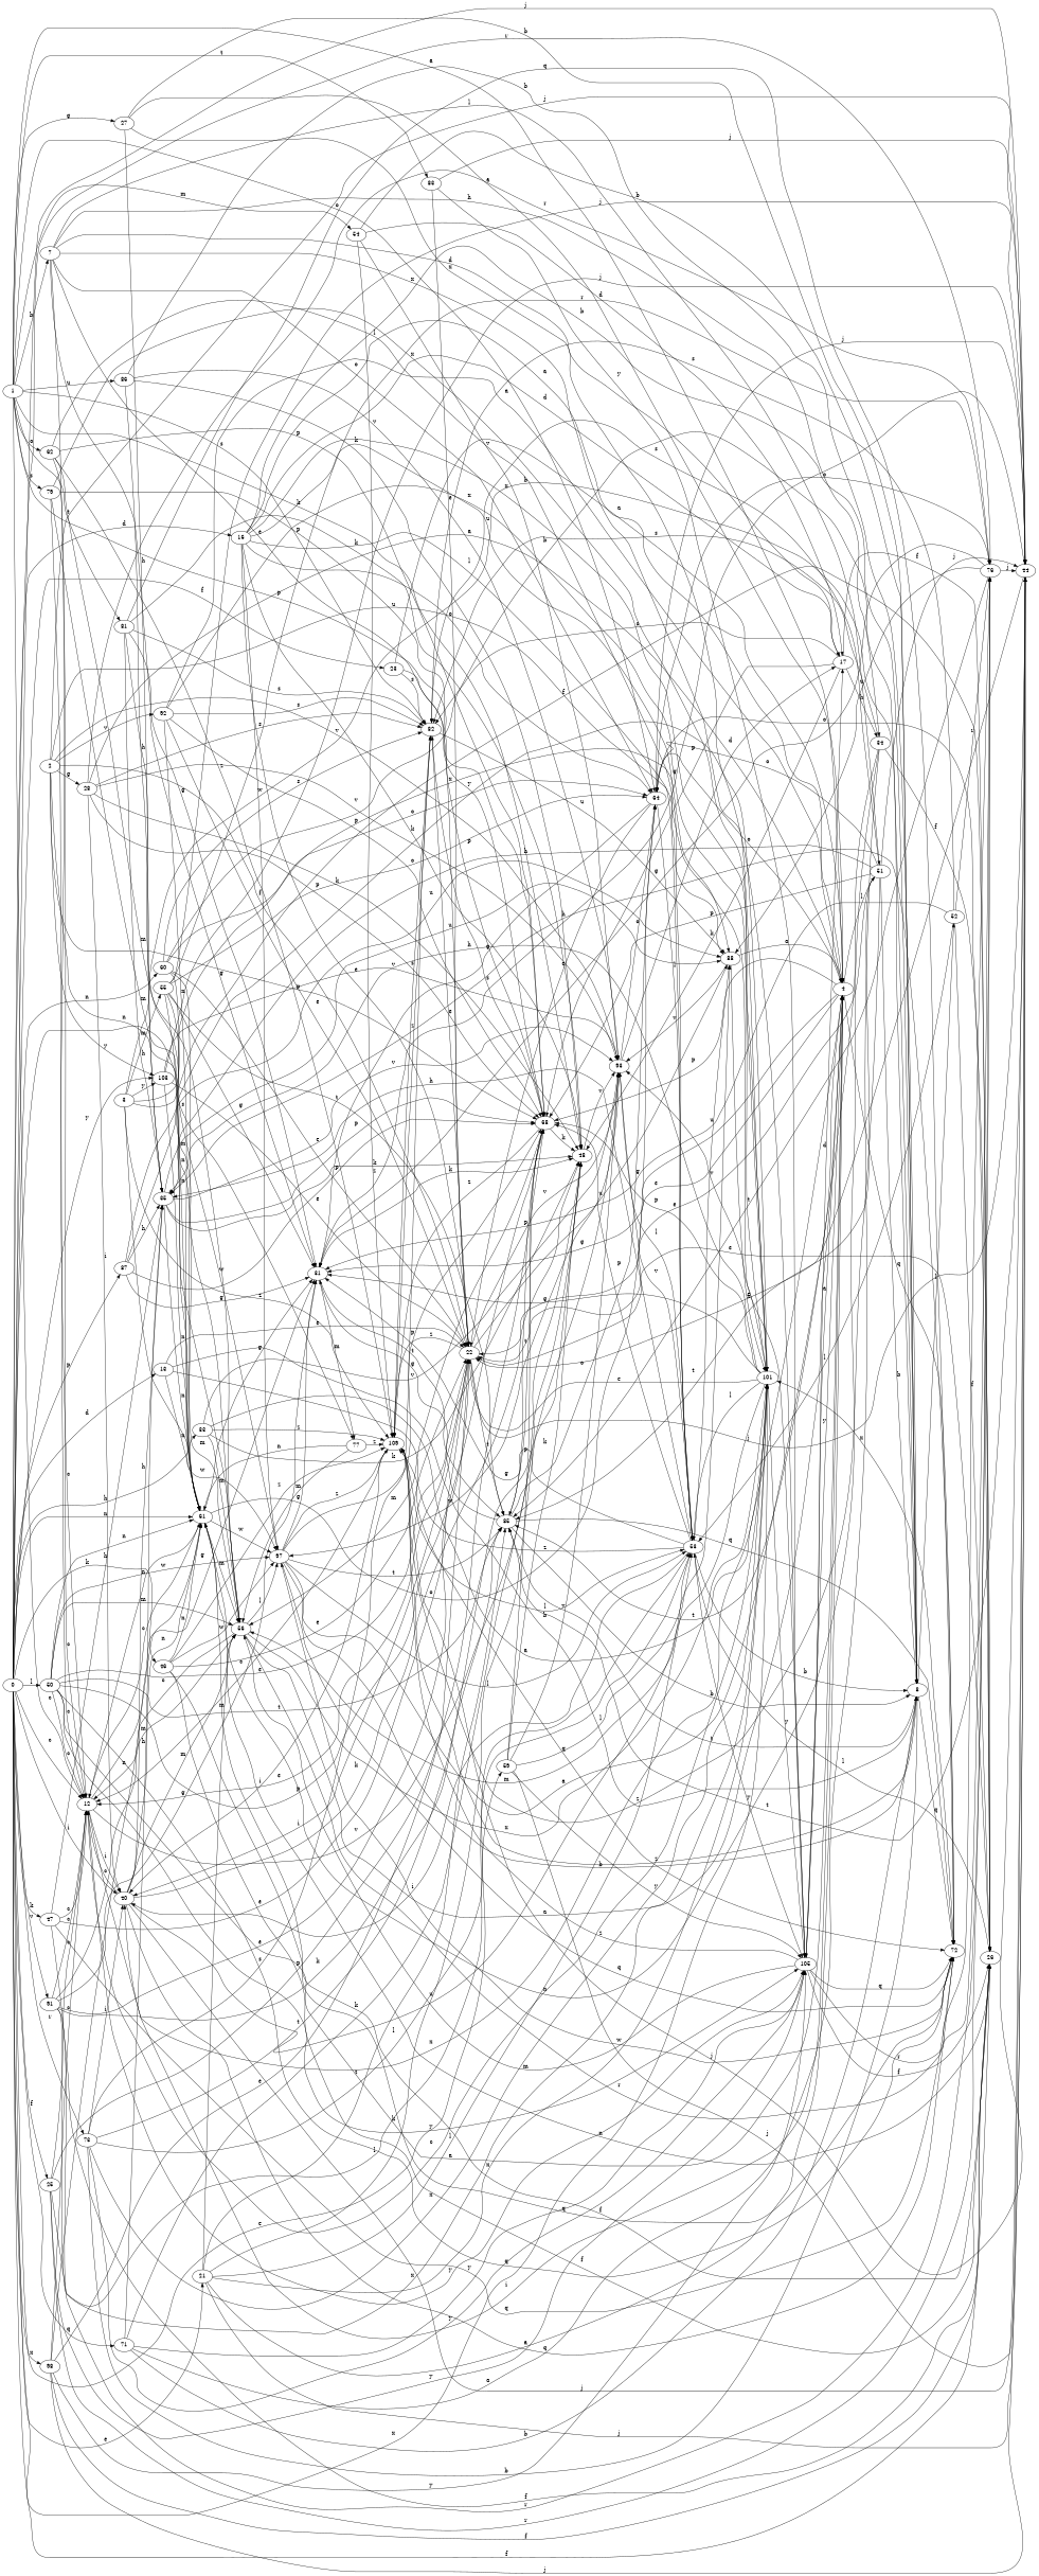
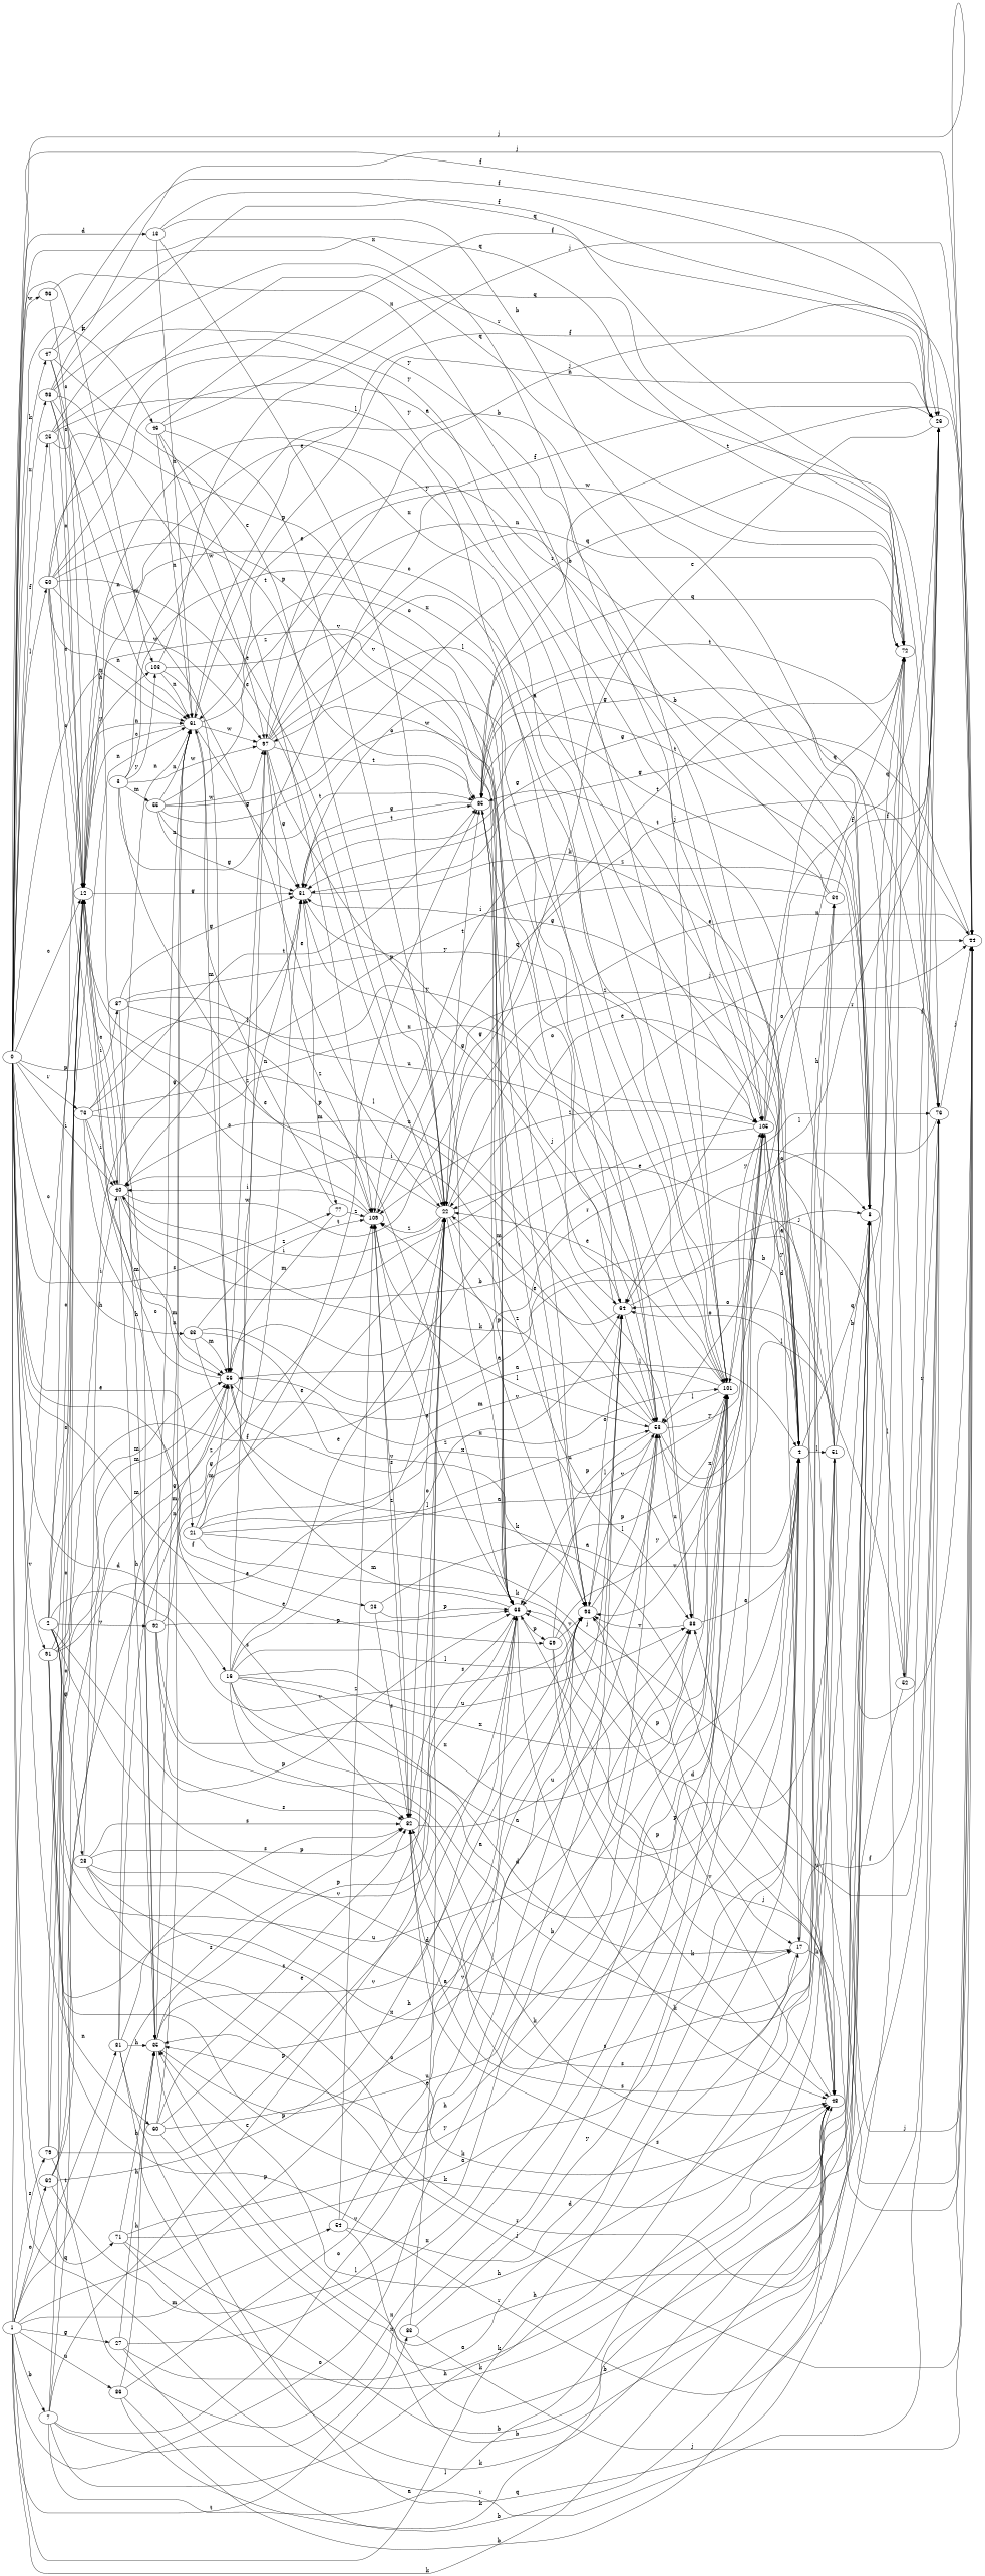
  strict digraph {
    rankdir=LR
    0
    12
    13
    16
    n5 [label=59]
    21
    23
    25
    26
    33
    40
    44
    46
    47
    50
    60
    61
    n18 [label=87]
    71
    73
    76
    77
    91
+   96
    98
    101
    103
    93
    31
    105
    22
    8
    72
    4
    48
    64
    17
    88
    97
    53
    68
    85
    56
    n44 [label=82]
    109
    35
    1
    7
    27
    54
    62
    79
    81
    83
    86
    51
    34
    2
    28
    92
    3
    55
    52
    0 -> 12 [label=c]
    0 -> 13 [label=d]
    0 -> 16 [label=d]
    0 -> n5 [label=e]
    0 -> 21 [label=e]
    0 -> 23 [label=f]
    0 -> 25 [label=f]
    0 -> 26 [label=f]
    0 -> 33 [label=h]
    0 -> 40 [label=i]
    0 -> 44 [label=j]
    0 -> 46 [label=k]
    0 -> 47 [label=k]
    0 -> 50 [label=l]
    0 -> 60 [label=n]
    0 -> 61 [label=n]
    0 -> n18 [label=p]
    0 -> 71 [label=q]
    0 -> 73 [label=r]
    0 -> 76 [label=r]
    0 -> 77 [label=s]
    0 -> 91 [label=v]
+   0 -> 96 [label=w]
    0 -> 98 [label=x]
    0 -> 101 [label=x]
    0 -> 103 [label=y]
    12 -> 40 [label=i]
    12 -> 61 [label=n]
    12 -> 101 [label=x]
    12 -> 93 [label=v]
    12 -> 31 [label=g]
    12 -> 105 [label=y]
    13 -> 61 [label=n]
    13 -> 22 [label=e]
    13 -> 8 [label=b]
    13 -> 72 [label=q]
    16 -> 101 [label=x]
    16 -> 22 [label=e]
    16 -> 8 [label=b]
    16 -> 4 [label=a]
    16 -> 48 [label=k]
    16 -> 64 [label=o]
    16 -> 17 [label=d]
    16 -> 88 [label=u]
    16 -> 97 [label=w]
    16 -> 53 [label=l]
    n5 -> 44 [label=j]
    n5 -> 93 [label=v]
    n5 -> 105 [label=y]
    n5 -> 48 [label=k]
    n5 -> 53 [label=l]
-   n5 -> 68 [label=p]
+   68 -> n5 [label=p]
    21 -> 44 [label=j]
    21 -> 101 [label=x]
    21 -> 4 [label=a]
    21 -> 48 [label=k]
    21 -> 53 [label=l]
    21 -> 85 [label=t]
    21 -> 56 [label=m]
    23 -> 4 [label=a]
    23 -> 68 [label=p]
    23 -> n44 [label=s]
    25 -> 12 [label=c]
    25 -> 76 [label=r]
    25 -> 105 [label=y]
    25 -> 53 [label=l]
    25 -> 68 [label=p]
    26 -> 61 [label=n]
    26 -> 22 [label=e]
    26 -> 64 [label=o]
    26 -> 53 [label=l]
    33 -> 93 [label=v]
    33 -> 4 [label=a]
    33 -> 48 [label=k]
    33 -> 56 [label=m]
    33 -> 109 [label=z]
    40 -> 12 [label=c]
    40 -> 44 [label=j]
    40 -> 61 [label=n]
    40 -> 72 [label=q]
    40 -> 48 [label=k]
    40 -> 88 [label=u]
    40 -> 56 [label=m]
    40 -> 35 [label=h]
    44 -> 31 [label=g]
    44 -> 22 [label=e]
    44 -> 85 [label=t]
    46 -> 26 [label=f]
    46 -> 61 [label=n]
    46 -> 22 [label=e]
    46 -> 72 [label=q]
    46 -> 97 [label=w]
    46 -> 109 [label=z]
    47 -> 12 [label=c]
    47 -> 26 [label=f]
    47 -> 22 [label=e]
    47 -> 72 [label=q]
    47 -> 35 [label=h]
    50 -> 12 [label=c]
    50 -> 61 [label=n]
    50 -> 105 [label=y]
    50 -> 22 [label=e]
    50 -> 72 [label=q]
    50 -> 4 [label=a]
    50 -> 97 [label=w]
    50 -> 68 [label=p]
    50 -> 85 [label=t]
    50 -> 56 [label=m]
    60 -> 61 [label=n]
    60 -> 22 [label=e]
    60 -> 8 [label=b]
    60 -> 64 [label=o]
-   60 -> 56 [label=m]
+   98 -> 56 [label=m]
    60 -> n44 [label=s]
    61 -> 12 [label=c]
    61 -> 26 [label=f]
    61 -> 31 [label=g]
    61 -> 64 [label=o]
    61 -> 97 [label=w]
    61 -> 56 [label=m]
    n18 -> 31 [label=g]
    n18 -> 105 [label=y]
    n18 -> 88 [label=u]
    n18 -> 68 [label=p]
    n18 -> 35 [label=h]
    71 -> 105 [label=y]
    71 -> 8 [label=b]
    71 -> 4 [label=a]
    71 -> 48 [label=k]
    71 -> 35 [label=h]
    73 -> 40 [label=i]
    73 -> 101 [label=x]
    73 -> 105 [label=y]
    73 -> 8 [label=b]
    73 -> 53 [label=l]
    73 -> 85 [label=t]
    73 -> n44 [label=s]
    76 -> 44 [label=j]
    76 -> 31 [label=g]
    76 -> 64 [label=o]
    76 -> 88 [label=u]
    76 -> 85 [label=t]
    77 -> 61 [label=n]
    77 -> 56 [label=m]
    77 -> 109 [label=z]
    91 -> 12 [label=c]
    91 -> 76 [label=r]
    91 -> 101 [label=x]
    91 -> 31 [label=g]
    91 -> 22 [label=e]
    91 -> 48 [label=k]
    91 -> 56 [label=m]
+   96 -> 12 [label=c]
+   96 -> 101 [label=x]
    98 -> 12 [label=c]
    98 -> 26 [label=f]
    98 -> 44 [label=j]
    98 -> 61 [label=n]
    98 -> 105 [label=y]
    98 -> 22 [label=e]
    101 -> 12 [label=c]
    101 -> 31 [label=g]
    101 -> 105 [label=y]
    101 -> 22 [label=e]
    101 -> 53 [label=l]
    101 -> 68 [label=p]
    101 -> 56 [label=m]
    101 -> 35 [label=h]
    103 -> 44 [label=j]
    103 -> 61 [label=n]
    103 -> 93 [label=v]
    103 -> 22 [label=e]
    93 -> 64 [label=o]
    93 -> 17 [label=d]
    93 -> 97 [label=w]
    93 -> 53 [label=l]
    31 -> 77 [label=m]
    31 -> 48 [label=k]
    31 -> 85 [label=t]
    105 -> 26 [label=f]
    105 -> 76 [label=r]
    105 -> 93 [label=v]
    105 -> 72 [label=q]
    105 -> 4 [label=a]
    105 -> 17 [label=d]
    105 -> 56 [label=m]
    105 -> 109 [label=z]
    22 -> 12 [label=e]
    22 -> 40 [label=i]
    22 -> 44 [label=j]
    22 -> 93 [label=v]
    22 -> 88 [label=u]
    22 -> 85 [label=t]
    22 -> 109 [label=z]
    8 -> 72 [label=q]
    8 -> 85 [label=t]
    8 -> 109 [label=z]
    8 -> 52 [label=l]
    72 -> 101 [label=x]
    72 -> 97 [label=w]
    72 -> 35 [label=h]
    4 -> 31 [label=g]
    4 -> 105 [label=y]
    4 -> 22 [label=e]
    4 -> 72 [label=q]
    4 -> 64 [label=o]
    4 -> 68 [label=p]
    4 -> 51 [label=l]
    48 -> 93 [label=v]
    64 -> 44 [label=j]
    64 -> 31 [label=g]
    64 -> 22 [label=e]
    64 -> 53 [label=l]
    17 -> 26 [label=f]
    17 -> 48 [label=k]
    17 -> 68 [label=p]
    17 -> n44 [label=s]
    17 -> 34 [label=h]
    88 -> 101 [label=x]
    88 -> 93 [label=v]
    88 -> 4 [label=a]
    97 -> 31 [label=g]
    97 -> 8 [label=b]
    97 -> 72 [label=q]
    97 -> 4 [label=a]
    97 -> 53 [label=l]
    97 -> 68 [label=p]
    97 -> 85 [label=t]
    97 -> 109 [label=z]
    53 -> 40 [label=i]
    53 -> 93 [label=v]
    53 -> 31 [label=g]
    53 -> 105 [label=y]
    53 -> 8 [label=b]
    53 -> 88 [label=u]
    53 -> 68 [label=p]
    53 -> 109 [label=z]
    53 -> 35 [label=h]
    68 -> 48 [label=k]
    68 -> 85 [label=t]
    68 -> 56 [label=m]
    68 -> n44 [label=s]
    68 -> 109 [label=z]
    85 -> 31 [label=g]
    85 -> 8 [label=b]
    85 -> 72 [label=q]
    85 -> 64 [label=o]
    85 -> 68 [label=p]
    56 -> 12 [label=c]
    56 -> 76 [label=r]
    56 -> 101 [label=x]
    56 -> 4 [label=a]
    56 -> 97 [label=l]
    n44 -> 22 [label=e]
    n44 -> 88 [label=u]
    n44 -> 109 [label=z]
    109 -> 12 [label=c]
    109 -> 40 [label=i]
    109 -> 44 [label=j]
    109 -> 53 [label=l]
    109 -> n44 [label=s]
    35 -> 61 [label=n]
    35 -> 93 [label=v]
    35 -> 48 [label=k]
    35 -> 88 [label=u]
    35 -> 68 [label=p]
    1 -> 12 [label=c]
    1 -> 4 [label=a]
    1 -> 48 [label=k]
    1 -> 64 [label=o]
    1 -> 68 [label=p]
    1 -> n44 [label=s]
    1 -> 7 [label=b]
    1 -> 27 [label=g]
    1 -> 54 [label=m]
    1 -> 62 [label=o]
    1 -> 79 [label=s]
    1 -> 81 [label=t]
    1 -> 83 [label=t]
    1 -> 86 [label=u]
    7 -> 12 [label=c]
    7 -> 101 [label=x]
    7 -> 31 [label=g]
    7 -> 22 [label=e]
    7 -> 64 [label=o]
    7 -> 51 [label=l]
    7 -> 34 [label=h]
    27 -> 101 [label=x]
    27 -> 8 [label=b]
    27 -> 4 [label=a]
    27 -> 35 [label=h]
    54 -> 93 [label=v]
    54 -> 8 [label=b]
    54 -> 17 [label=d]
    54 -> 109 [label=z]
    62 -> 12 [label=c]
    62 -> 53 [label=l]
    62 -> 68 [label=p]
    62 -> 56 [label=m]
    62 -> 109 [label=z]
    79 -> 12 [label=c]
    79 -> 101 [label=x]
    79 -> 68 [label=p]
    79 -> 56 [label=m]
    81 -> 31 [label=g]
    81 -> 72 [label=q]
    81 -> 48 [label=k]
    81 -> 56 [label=m]
    81 -> n44 [label=s]
    81 -> 35 [label=h]
    83 -> 44 [label=j]
    83 -> 105 [label=y]
    83 -> 22 [label=e]
    86 -> 93 [label=v]
    86 -> 8 [label=b]
    86 -> 48 [label=k]
    86 -> 35 [label=h]
    51 -> 44 [label=j]
    51 -> 22 [label=e]
    51 -> 8 [label=b]
    51 -> 64 [label=o]
    51 -> 68 [label=p]
    51 -> 85 [label=t]
    51 -> n44 [label=s]
    51 -> 109 [label=z]
    51 -> 35 [label=h]
    34 -> 26 [label=f]
    34 -> 40 [label=i]
    34 -> 61 [label=n]
    34 -> 85 [label=t]
    34 -> n44 [label=s]
    2 -> 44 [label=j]
    2 -> 61 [label=n]
    2 -> 103 [label=y]
    2 -> 93 [label=v]
    2 -> 22 [label=f]
-   7 -> 17 [label=d]
+   2 -> 17 [label=d]
    2 -> 88 [label=u]
    2 -> 68 [label=p]
    2 -> 28 [label=g]
    2 -> 92 [label=v]
    28 -> 40 [label=i]
    28 -> 76 [label=r]
    28 -> 93 [label=v]
    28 -> 4 [label=a]
    28 -> 48 [label=k]
    28 -> 68 [label=p]
    28 -> n44 [label=s]
    92 -> 61 [label=n]
    92 -> 101 [label=x]
    92 -> 22 [label=e]
    92 -> 4 [label=a]
    92 -> 68 [label=p]
    92 -> n44 [label=s]
    3 -> 26 [label=f]
    3 -> 101 [label=x]
    3 -> 103 [label=y]
    3 -> 8 [label=b]
    3 -> 97 [label=w]
    3 -> 109 [label=z]
    3 -> 55 [label=m]
    55 -> 44 [label=j]
    55 -> 61 [label=n]
    55 -> 76 [label=r]
    55 -> 31 [label=g]
    55 -> 64 [label=o]
    55 -> 97 [label=w]
    55 -> 85 [label=t]
    52 -> 26 [label=f]
    52 -> 76 [label=r]
    52 -> 31 [label=g]
    52 -> 53 [label=l]
    52 -> n44 [label=s]
  }
